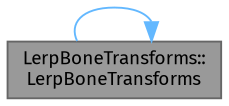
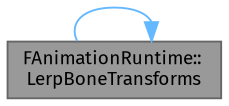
  digraph {
    rankdir=LR
    fontname="Fira Sans"
-   n1 [color=gray40 fillcolor=grey60 fontcolor=black fontname="Fira Sans" fontsize=10 height=0.2 label="LerpBoneTransforms::\lLerpBoneTransforms" shape=box style=filled width=0.4]
+   n1 [color=gray40 fillcolor=grey60 fontcolor=black fontname="Fira Sans" fontsize=10 height=0.2 label="FAnimationRuntime::\lLerpBoneTransforms" shape=box style=filled width=0.4]
    n1 -> n1 [color=steelblue1 fontname="Fira Sans" fontsize=10 labelfontname=Helvetica labelfontsize=10 style=solid]
  }
